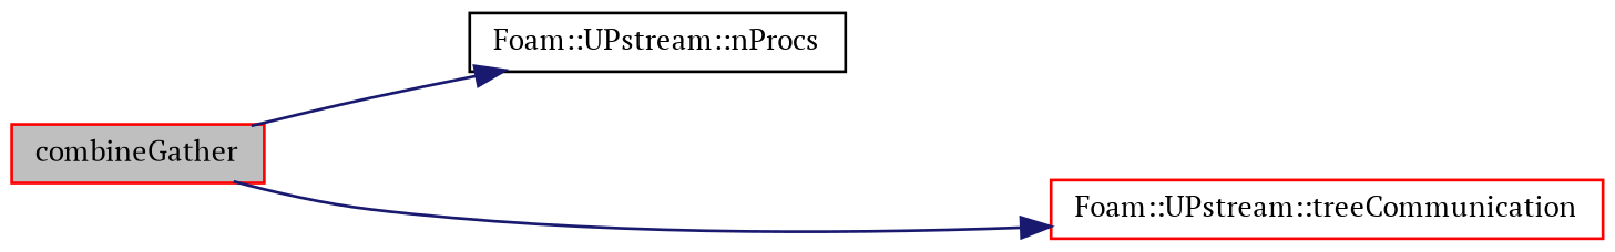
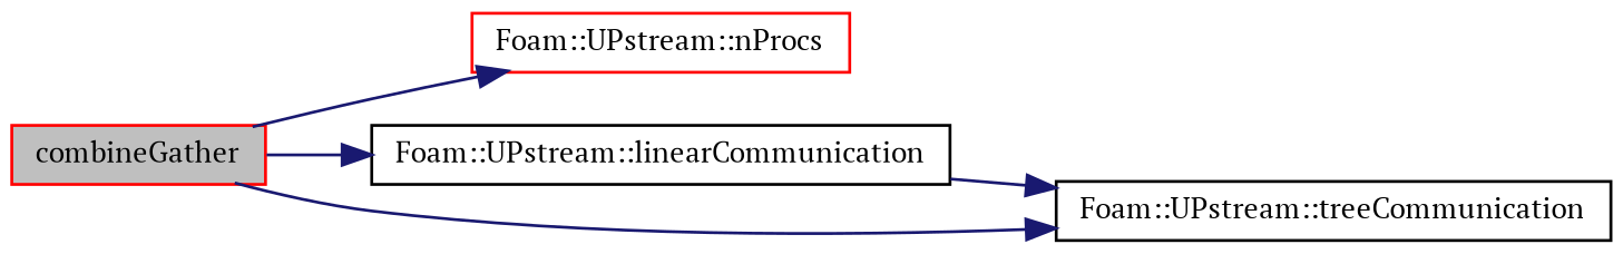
  digraph {
    fontname="PT Serif"
    rankdir=LR
    node [color=red fontname="PT Serif" fontsize=10 shape=record]
    edge [color=midnightblue fontname="PT Serif" fontsize=10 labelfontname=FreeSans labelfontsize=10 style=solid]
    n1 [fillcolor=grey75 fontcolor=black height=0.2 label=combineGather style=filled width=0.4]
-   n2 [color=black height=0.2 label="Foam::UPstream::nProcs" width=0.4]
-   n4 [height=0.2 label="Foam::UPstream::treeCommunication" width=0.4]
+   n2 [height=0.2 label="Foam::UPstream::nProcs" width=0.4]
+   n3 [color=black height=0.2 label="Foam::UPstream::linearCommunication" width=0.4]
+   n4 [color=black height=0.2 label="Foam::UPstream::treeCommunication" width=0.4]
    n1 -> n2
+   n1 -> n3
    n1 -> n4
+   n3 -> n4
  }
